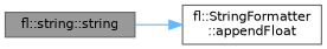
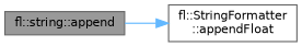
  digraph {
    rankdir=LR
    node [fontname=Helvetica fontsize=10 shape=box style=filled]
-   n1 [color=gray40 fillcolor=grey60 fontcolor=black height=0.2 label="fl::string::string" width=0.4]
+   n1 [color=gray40 fillcolor=grey60 fontcolor=black height=0.2 label="fl::string::append" width=0.4]
    n2 [color=grey40 fillcolor=white height=0.2 label="fl::StringFormatter\l::appendFloat" width=0.4]
    n1 -> n2 [color=steelblue1 fontname=Helvetica fontsize=10 labelfontname=Helvetica labelfontsize=10 style=solid]
  }
